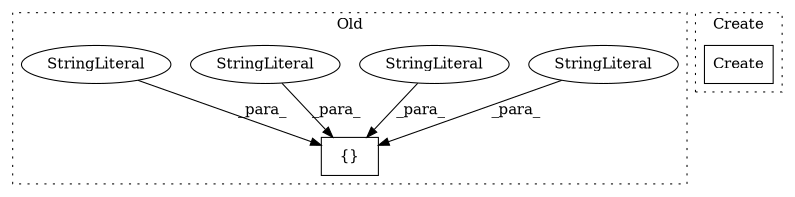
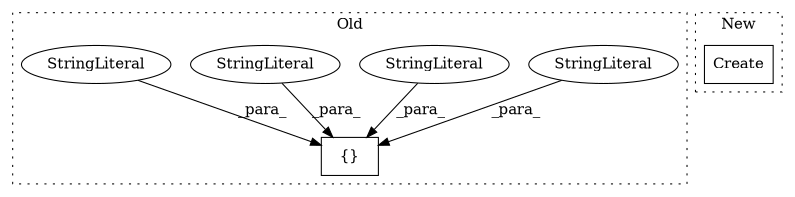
  digraph {
    node [a=45 l=8 shape=ellipse]
    n1 [a=4 l="1,1" label="{}" s="930,1043" shape=box]
    n2 [label=StringLiteral s=968]
    n3 [l=9 label=StringLiteral s=939]
    n4 [l=5 label=StringLiteral s=977]
    n5 [l=7 label=StringLiteral s=931]
    n6 [a=32 label=Create s=1154 shape=box]
    subgraph cluster_1 {
      label=Old
      style=dotted
      n1
      n2
      n3
      n4
      n5
    }
    subgraph cluster_2 {
-     label=Create
+     label=New
      style=dotted
      n6
    }
    n2 -> n1 [label=_para_]
    n3 -> n1 [label=_para_]
    n4 -> n1 [label=_para_]
    n5 -> n1 [label=_para_]
  }
